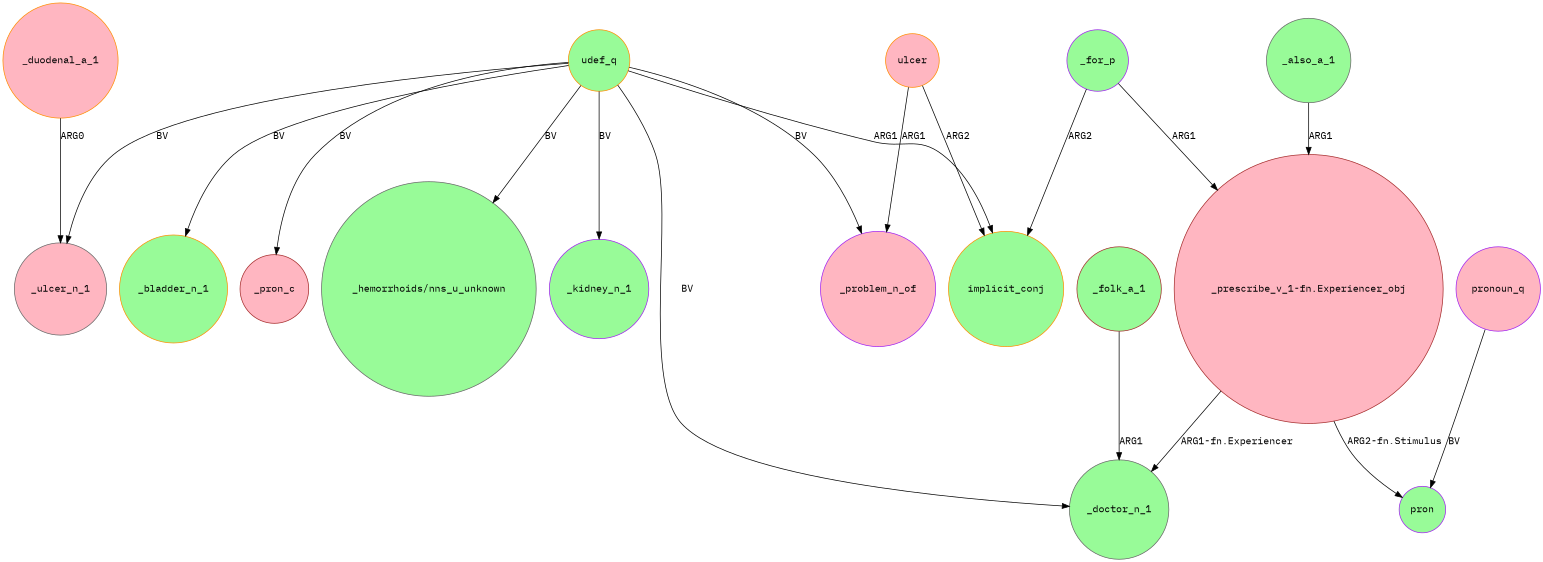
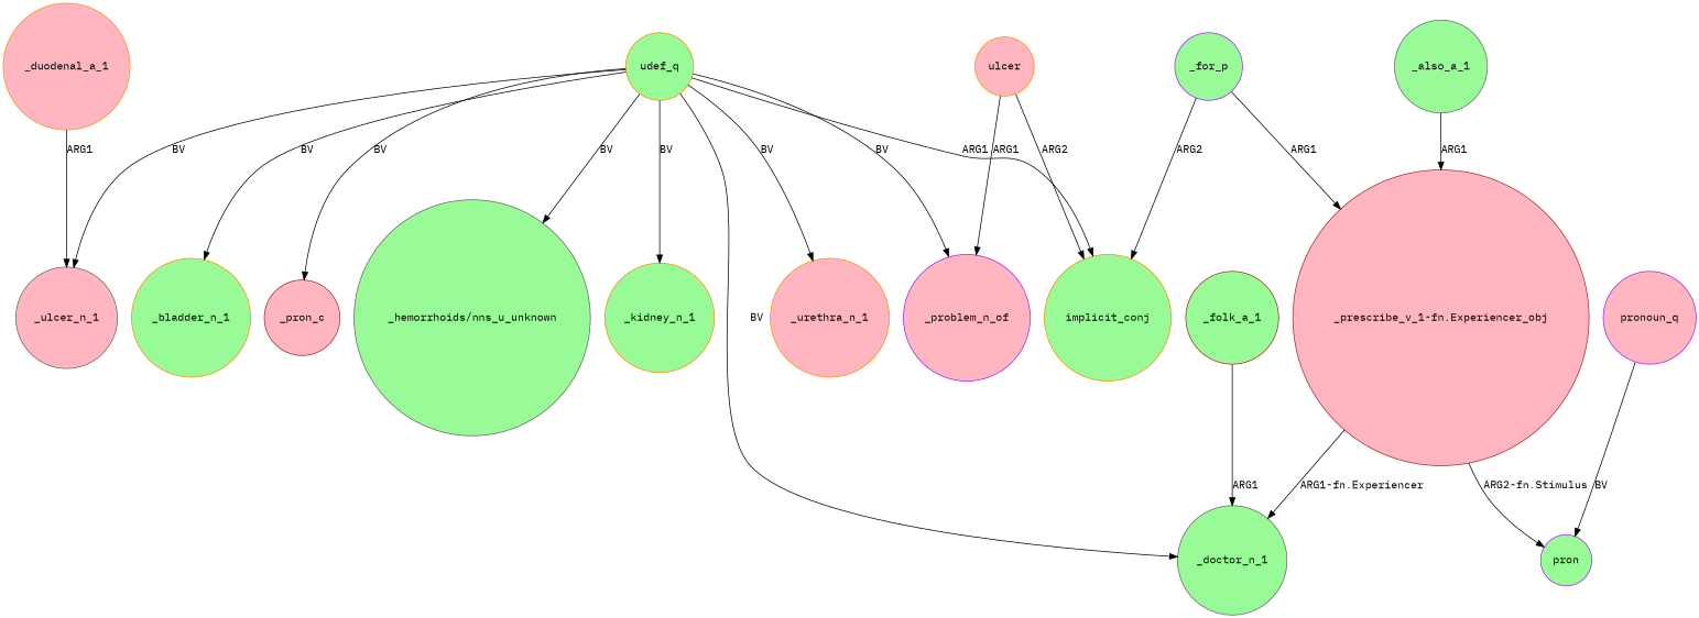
  digraph {
    fontname="IBM Plex Mono"
    node [color=darkorange fillcolor=palegreen fontname="IBM Plex Mono" shape=circle style=filled]
    edge [fontname="IBM Plex Mono"]
    "_prescribe_v_1-fn.Experiencer_obj" [color=brown fillcolor=lightpink]
    _doctor_n_1 [color=gray40]
    pron [color=purple]
    _duodenal_a_1 [fillcolor=lightpink]
    _ulcer_n_1 [color=gray40 fillcolor=lightpink]
    udef_q
    _problem_n_of [color=purple fillcolor=lightpink]
+   _urethra_n_1 [fillcolor=lightpink]
    _bladder_n_1
    n10 [color=brown fillcolor=lightpink label=_pron_c]
    "_hemorrhoids/nns_u_unknown" [color=gray40]
-   _kidney_n_1 [color=purple]
+   _kidney_n_1
    implicit_conj
    _folk_a_1 [color=brown]
    _also_a_1 [color=gray40]
    n16 [fillcolor=lightpink label=ulcer]
    pronoun_q [color=purple fillcolor=lightpink]
    _for_p [color=purple]
    "_prescribe_v_1-fn.Experiencer_obj" -> _doctor_n_1 [label="ARG1-fn.Experiencer"]
    "_prescribe_v_1-fn.Experiencer_obj" -> pron [label="ARG2-fn.Stimulus"]
-   _duodenal_a_1 -> _ulcer_n_1 [label=ARG0]
+   _duodenal_a_1 -> _ulcer_n_1 [label=ARG1]
    udef_q -> _doctor_n_1 [label=BV]
    udef_q -> _ulcer_n_1 [label=BV]
    udef_q -> _problem_n_of [label=BV]
+   udef_q -> _urethra_n_1 [label=BV]
    udef_q -> _bladder_n_1 [label=BV]
    udef_q -> n10 [label=BV]
    udef_q -> "_hemorrhoids/nns_u_unknown" [label=BV]
    udef_q -> _kidney_n_1 [label=BV]
    udef_q -> implicit_conj [label=ARG1]
    _folk_a_1 -> _doctor_n_1 [label=ARG1]
    _also_a_1 -> "_prescribe_v_1-fn.Experiencer_obj" [label=ARG1]
    n16 -> _problem_n_of [label=ARG1]
    n16 -> implicit_conj [label=ARG2]
    pronoun_q -> pron [label=BV]
    _for_p -> "_prescribe_v_1-fn.Experiencer_obj" [label=ARG1]
    _for_p -> implicit_conj [label=ARG2]
  }
